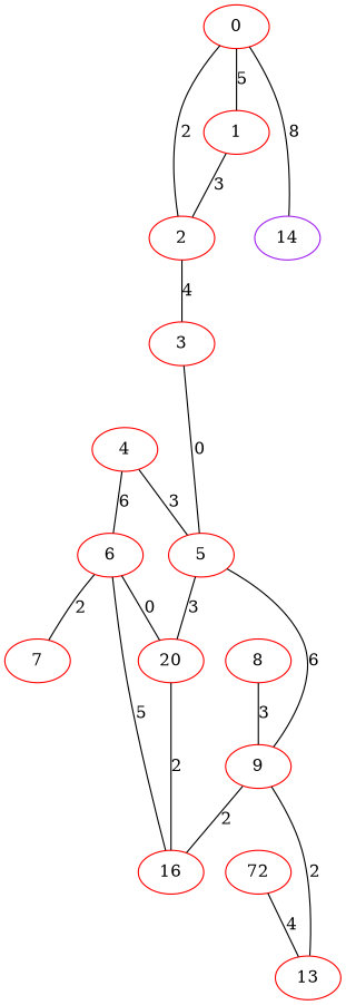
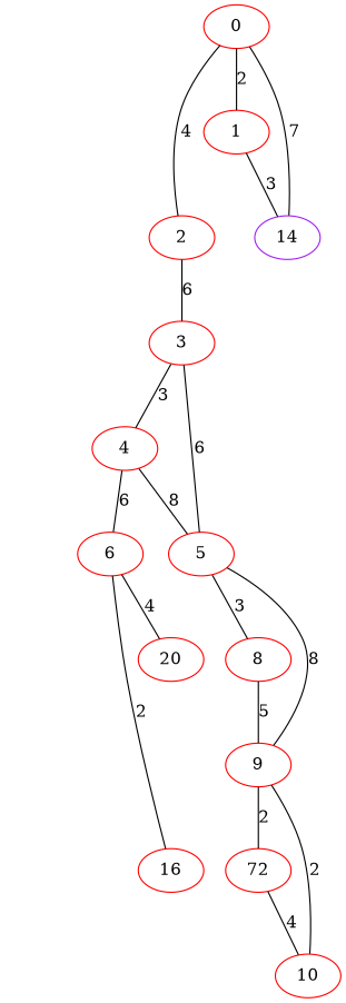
  graph {
    node [color=red weight=1]
    0
    1
    2
    14 [color=purple weight=4]
    3
    4
    5
    6
    8
    9
-   7
    n12 [label=20]
    n13 [label=16]
    n14 [label=72]
-   13
-   0 -- 1 [label=5]
-   0 -- 2 [label=2]
-   0 -- 14 [label=8]
-   1 -- 2 [label=3]
-   2 -- 3 [label=4]
-   3 -- 5 [label=0]
-   4 -- 5 [label=3]
+   13 [label=10]
+   0 -- 1 [label=2]
+   0 -- 2 [label=4]
+   0 -- 14 [label=7]
+   1 -- 14 [label=3]
+   2 -- 3 [label=6]
+   3 -- 4 [label=3]
+   3 -- 5 [label=6]
+   4 -- 5 [label=8]
    4 -- 6 [label=6]
-   5 -- n12 [label=3]
-   5 -- 9 [label=6]
-   6 -- 7 [label=2]
-   6 -- n12 [label=0]
-   6 -- n13 [label=5]
-   8 -- 9 [label=3]
-   9 -- n13 [label=2]
+   5 -- 8 [label=3]
+   5 -- 9 [label=8]
+   6 -- n12 [label=4]
+   6 -- n13 [label=2]
+   8 -- 9 [label=5]
+   9 -- n14 [label=2]
    9 -- 13 [label=2]
-   n12 -- n13 [label=2]
    n14 -- 13 [label=4]
  }
